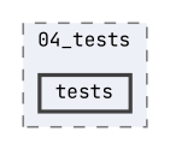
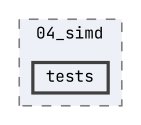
  digraph {
    compound=true
    fontname="JetBrains Mono"
    n1 [color=grey25 fillcolor="#edf0f7" fontname="JetBrains Mono" fontsize=10 height=0.2 label=tests shape=box style="filled,bold" width=0.4]
    subgraph cluster_1 {
      bgcolor="#edf0f7"
      fontsize=10
-     label="04_tests"
+     label="04_simd"
      pencolor=grey50
      style="filled,dashed"
      n1
    }
  }
